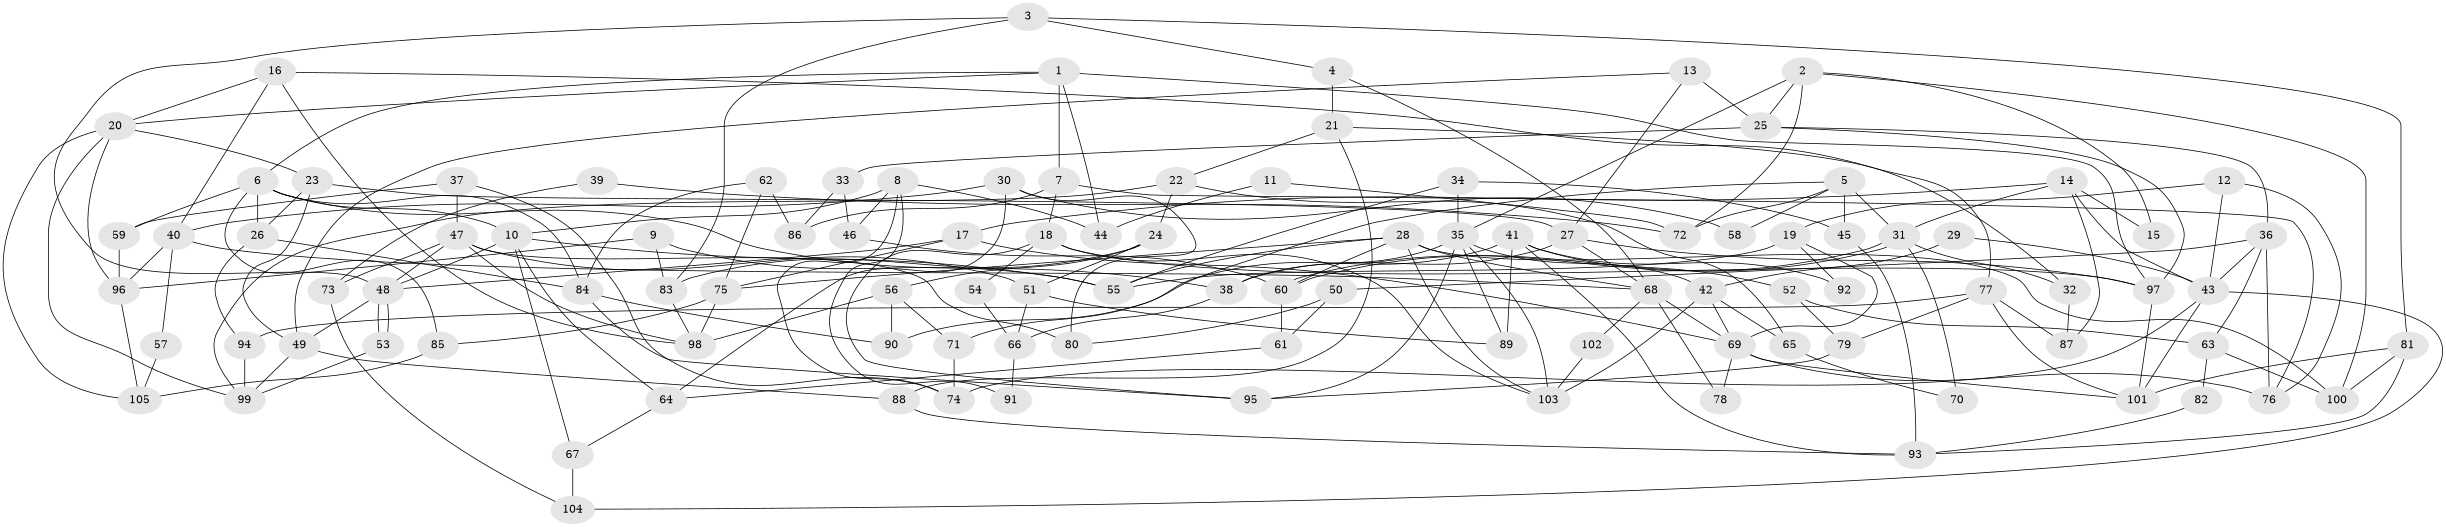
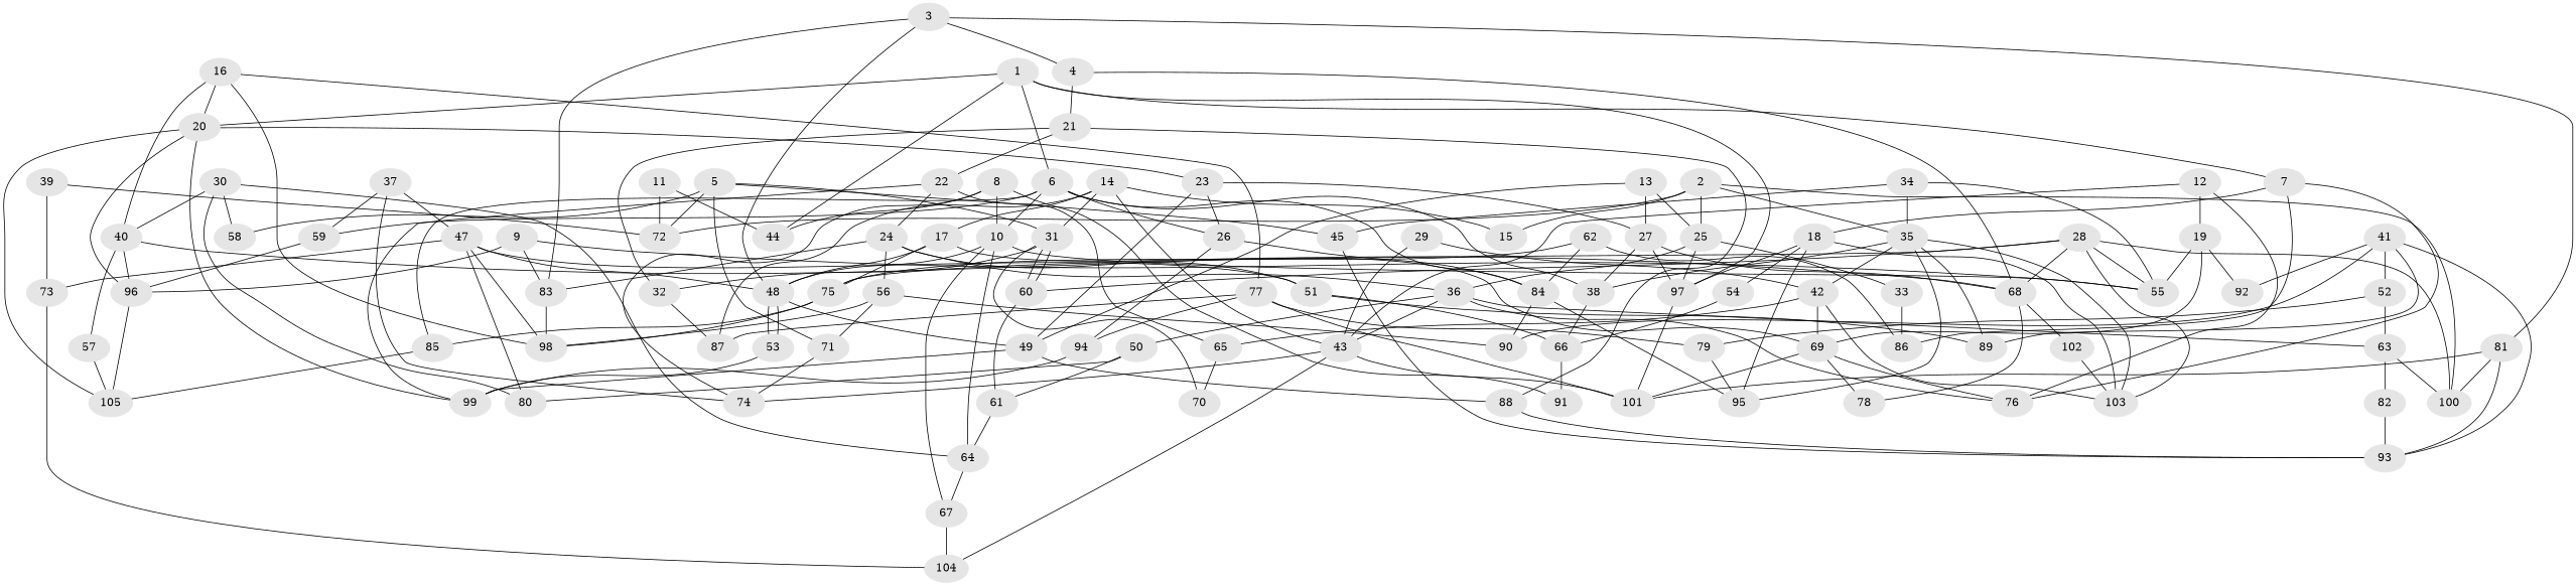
  graph {
    node [color=gray90 style=filled]
    1
    6
    7
    20
    44
    97
    10
    26
    38
    59
    84
    85
    18
    76
    86
    96
    23
    99
    105
    101
    2
    15
    25
    35
    72
    100
    36
    33
    95
    103
    42
    89
    3
    4
    48
    81
    83
    21
    68
    49
    53
    93
    98
    22
    32
    88
    69
    78
    102
    5
    31
    45
    58
    71
    60
    70
    74
    55
    64
    67
    94
    66
    90
    54
    8
-   46
    91
    9
    104
    11
    12
    19
    43
    92
    13
    27
    14
    17
    87
    75
    16
    40
    77
    57
    79
    24
    65
    51
    56
    50
    63
    28
    61
    29
    30
    80
    34
    82
    37
    47
    73
    39
    41
    52
    62
    1 -- 6
    1 -- 7
    1 -- 20
    1 -- 44
    1 -- 97
    6 -- 10
    6 -- 26
    6 -- 38
    6 -- 59
    6 -- 84
    6 -- 85
    7 -- 18
    7 -- 76
    7 -- 86
    20 -- 96
    20 -- 23
    20 -- 99
    20 -- 105
    97 -- 101
    10 -- 48
    10 -- 55
    10 -- 64
    10 -- 67
    26 -- 84
    26 -- 94
    38 -- 66
    59 -- 96
    84 -- 95
    84 -- 90
    85 -- 105
    18 -- 97
    18 -- 95
    18 -- 103
    18 -- 54
    96 -- 105
    23 -- 26
    23 -- 49
    23 -- 27
    2 -- 15
    2 -- 25
    2 -- 35
    2 -- 72
    2 -- 100
    25 -- 97
    25 -- 36
    25 -- 33
    35 -- 38
    35 -- 95
    35 -- 103
    35 -- 42
    35 -- 89
    36 -- 76
    36 -- 43
    36 -- 50
    36 -- 63
    33 -- 86
-   33 -- 46
    42 -- 103
    42 -- 69
    42 -- 65
    3 -- 4
    3 -- 48
    3 -- 81
    3 -- 83
    4 -- 21
    4 -- 68
    48 -- 49
    48 -- 53
    48 -- 53
    81 -- 101
    81 -- 100
    81 -- 93
    83 -- 98
    21 -- 22
    21 -- 32
    21 -- 88
-   68 -- 69
    68 -- 78
    68 -- 102
    49 -- 99
    49 -- 88
    53 -- 99
    22 -- 99
    22 -- 24
    22 -- 65
    32 -- 87
    88 -- 93
    69 -- 76
    69 -- 101
    69 -- 78
    102 -- 103
    5 -- 72
    5 -- 31
    5 -- 45
    5 -- 58
    5 -- 71
    31 -- 32
    31 -- 60
    31 -- 60
    31 -- 70
    45 -- 93
    71 -- 74
    60 -- 61
    64 -- 67
    67 -- 104
    94 -- 99
    66 -- 91
    54 -- 66
    8 -- 44
    8 -- 10
    8 -- 74
-   8 -- 46
    8 -- 91
-   46 -- 60
    9 -- 96
    9 -- 83
    9 -- 55
    11 -- 44
    11 -- 72
    12 -- 76
    12 -- 19
    12 -- 43
    19 -- 69
    19 -- 55
    19 -- 92
    43 -- 101
    43 -- 74
    43 -- 104
    13 -- 25
    13 -- 49
    13 -- 27
    27 -- 97
    27 -- 38
    27 -- 68
    14 -- 15
    14 -- 31
    14 -- 43
    14 -- 17
    14 -- 87
    17 -- 48
    17 -- 69
    17 -- 75
    75 -- 85
    75 -- 98
    16 -- 20
    16 -- 98
    16 -- 40
    16 -- 77
    40 -- 96
    40 -- 68
    40 -- 57
    77 -- 101
    77 -- 94
    77 -- 87
    77 -- 79
    57 -- 105
    79 -- 95
+   24 -- 36
    24 -- 83
    24 -- 51
    24 -- 56
    65 -- 70
    51 -- 89
    51 -- 66
    56 -- 98
    56 -- 71
    56 -- 90
    50 -- 61
    50 -- 80
    63 -- 100
    63 -- 82
    28 -- 100
    28 -- 103
    28 -- 68
    28 -- 60
    28 -- 55
    28 -- 75
    61 -- 64
    29 -- 42
    29 -- 43
    30 -- 58
    30 -- 64
    30 -- 40
    30 -- 80
    34 -- 35
    34 -- 45
    34 -- 55
    82 -- 93
    37 -- 59
    37 -- 74
    37 -- 47
    47 -- 48
    47 -- 98
    47 -- 51
    47 -- 80
    47 -- 73
    73 -- 104
    39 -- 72
    39 -- 73
    41 -- 89
    41 -- 93
    41 -- 90
    41 -- 92
    41 -- 52
    52 -- 79
    52 -- 63
    62 -- 84
    62 -- 86
    62 -- 75
  }
